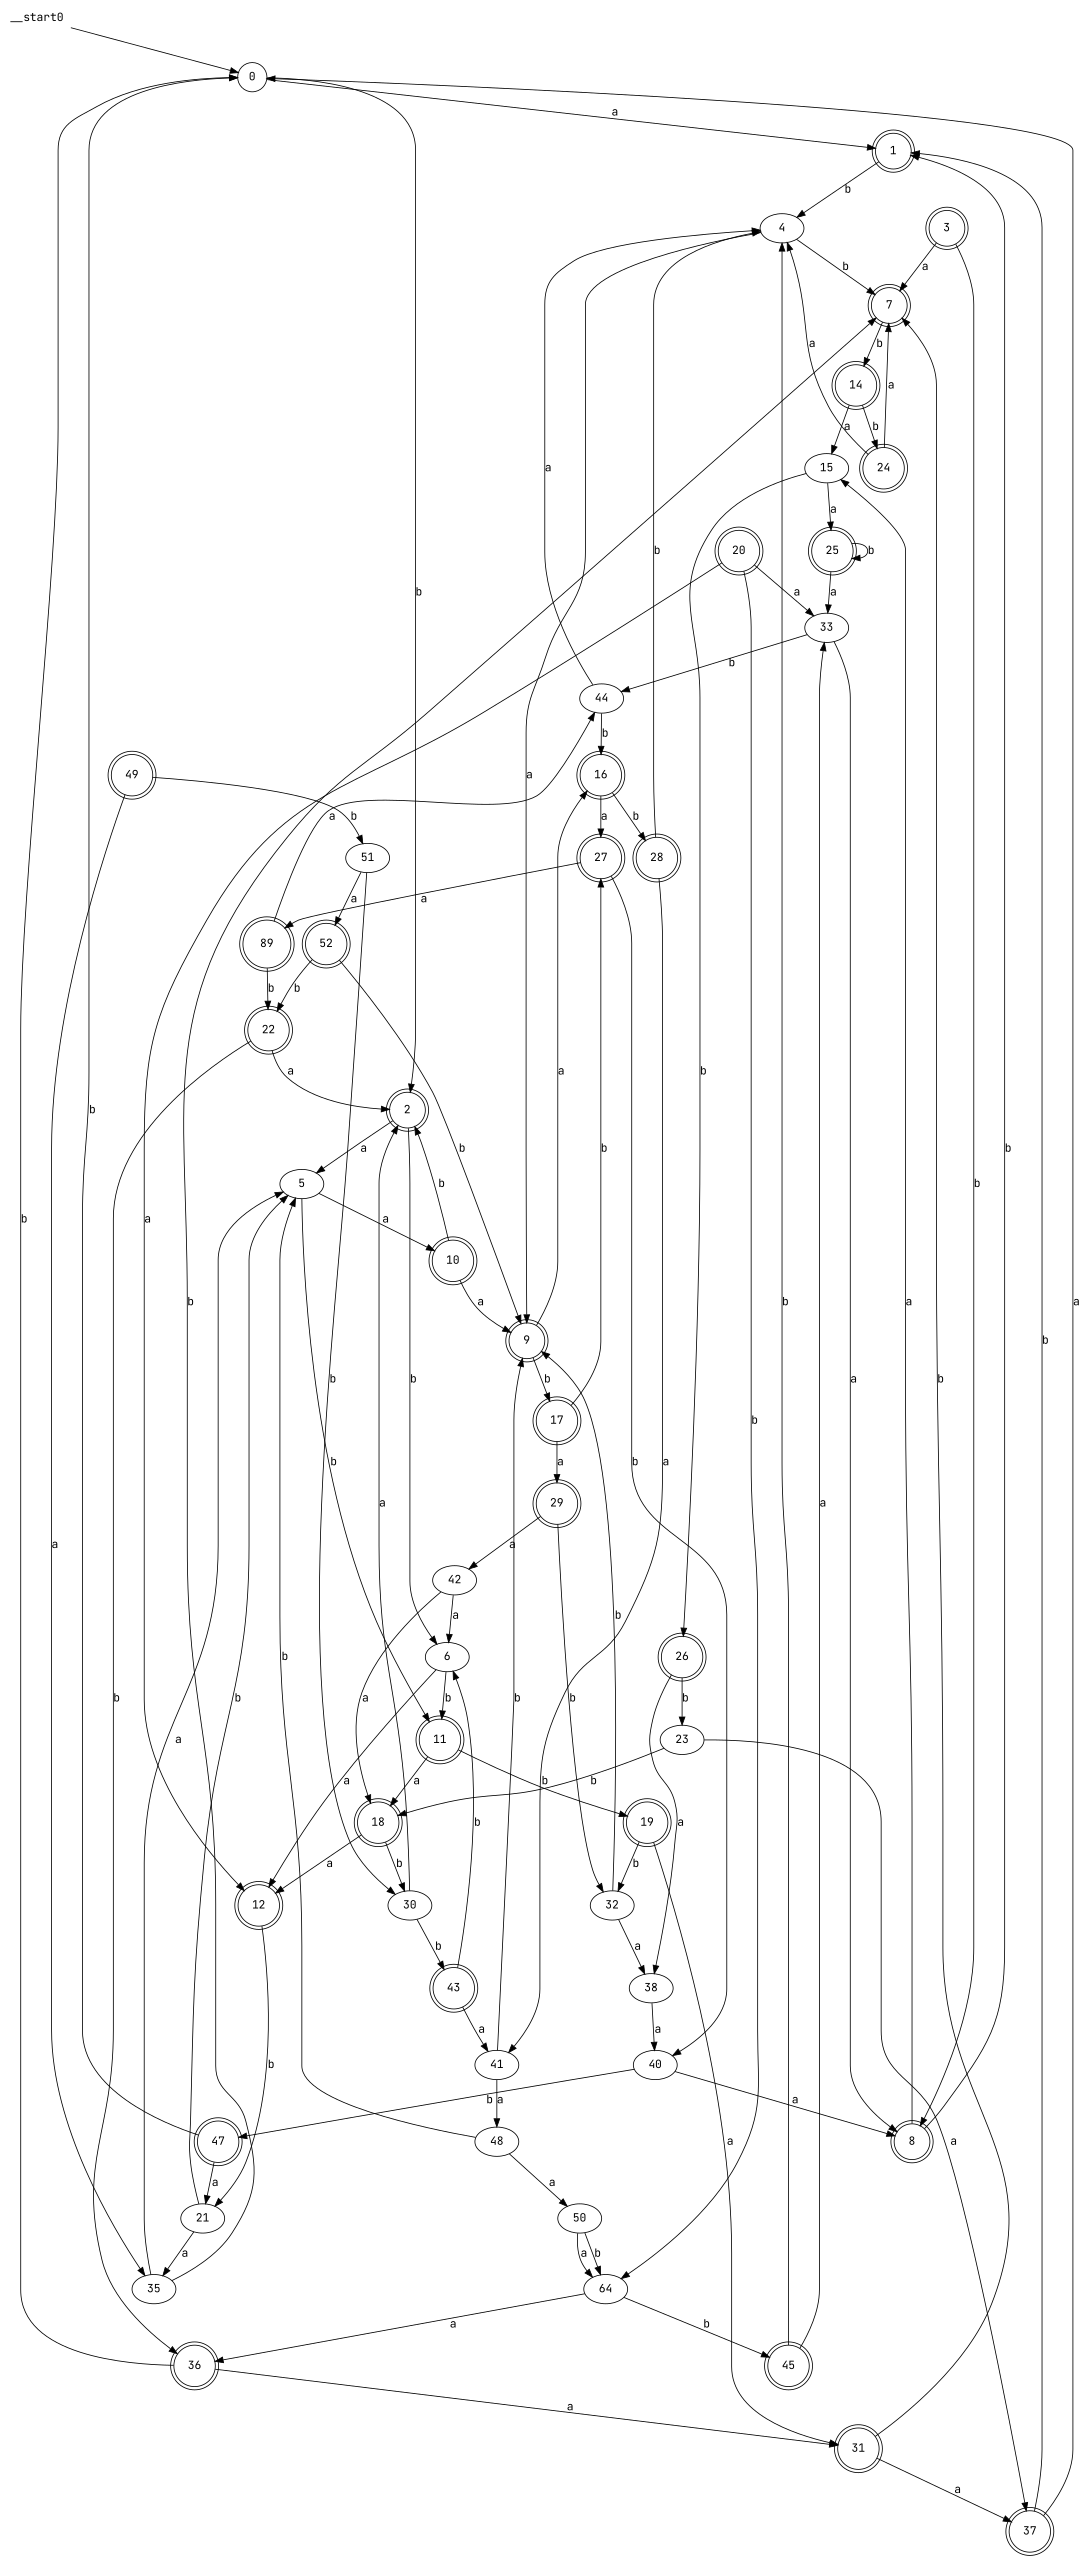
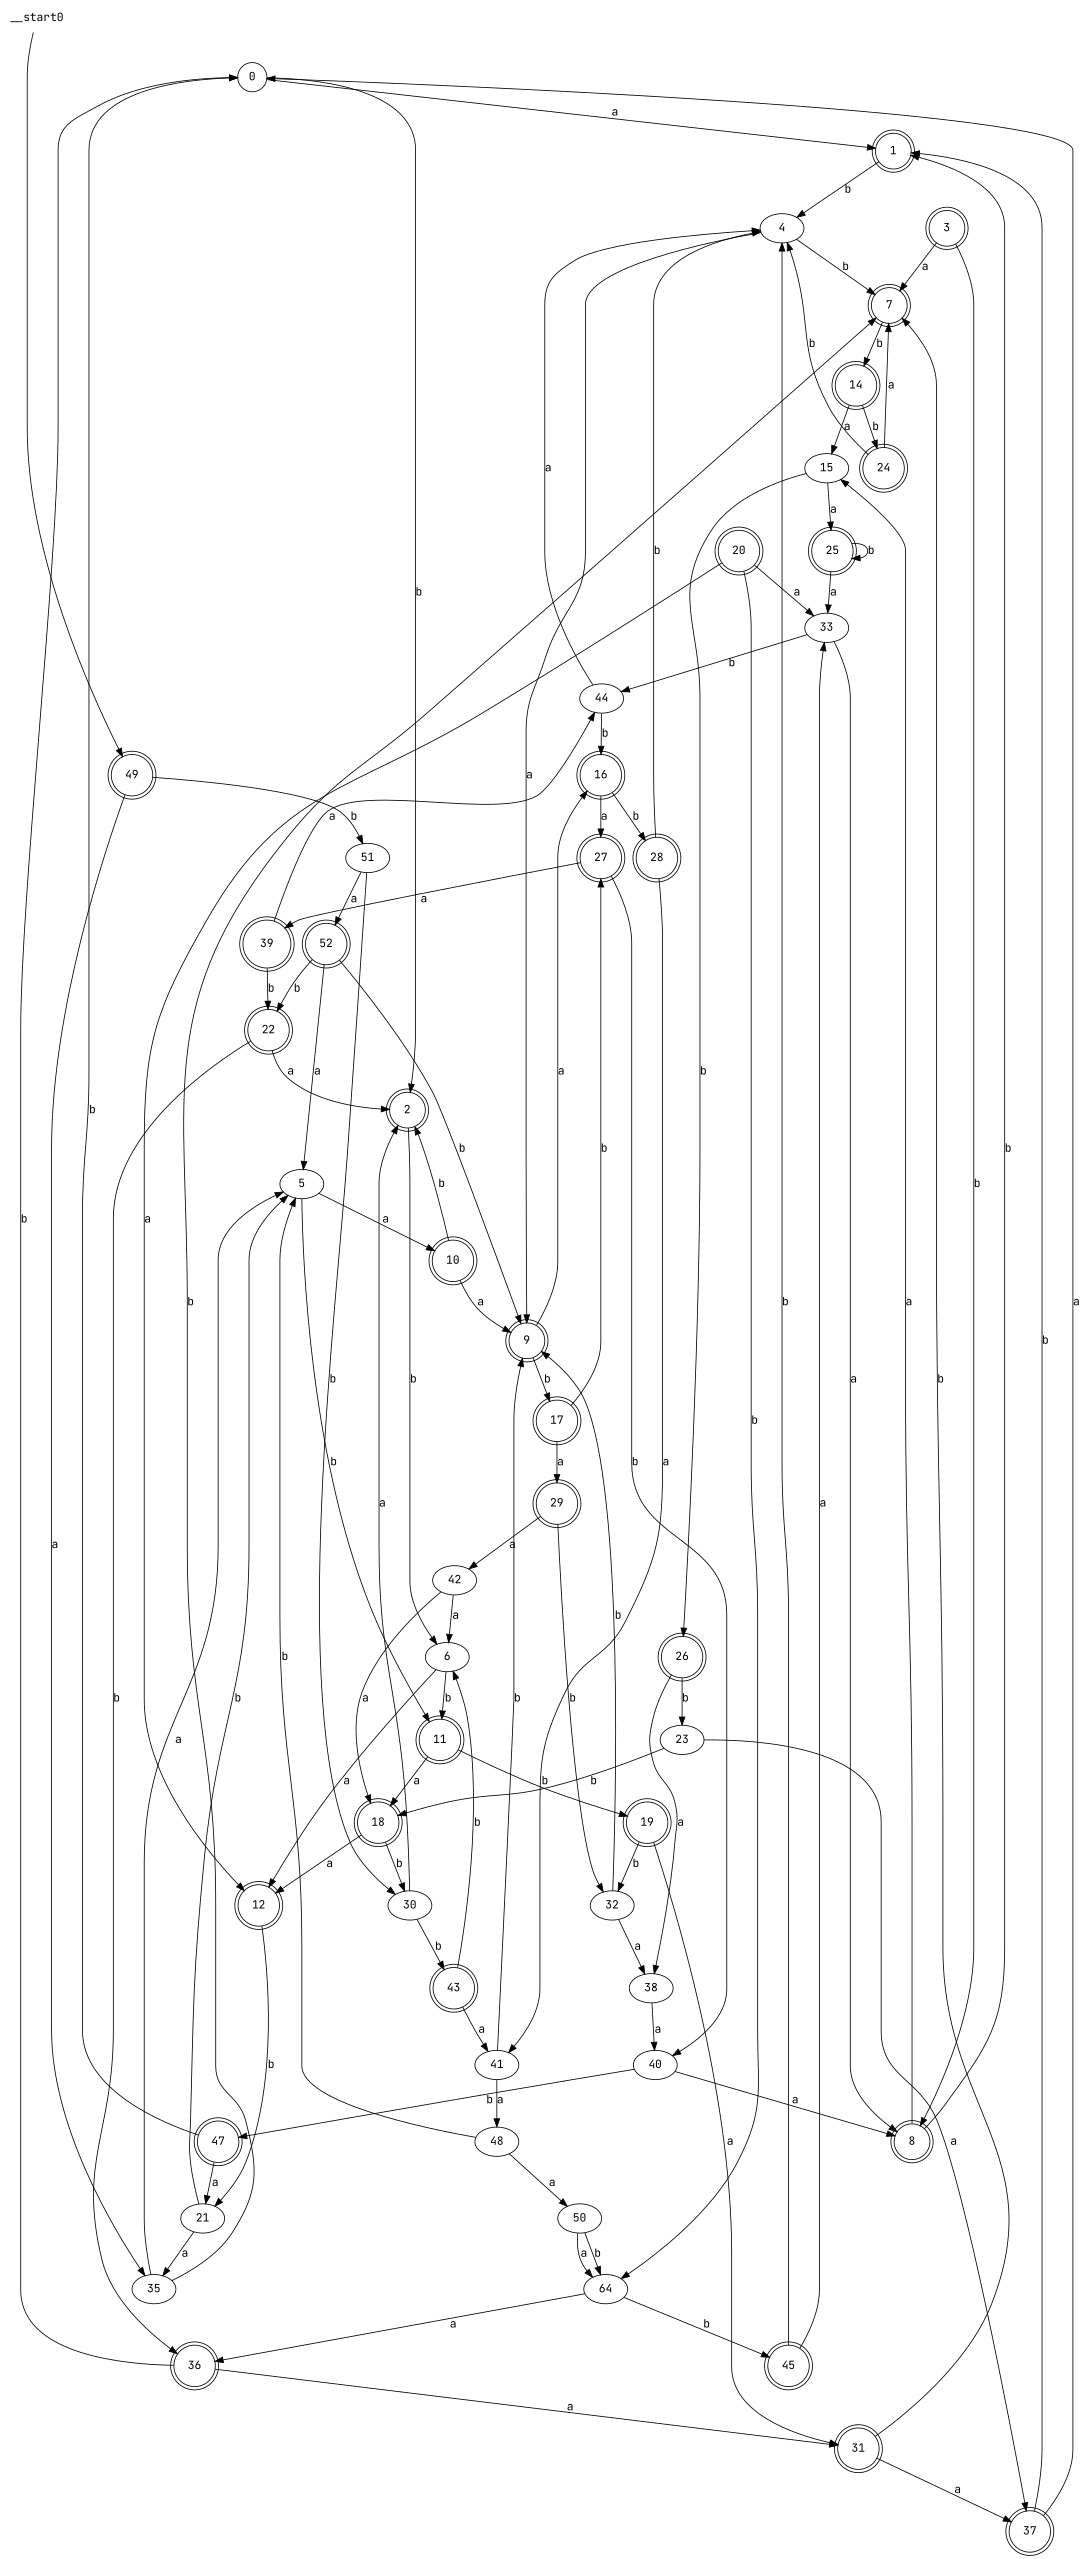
  digraph {
    fontname="JetBrains Mono"
    node [fontname="JetBrains Mono" shape=doublecircle]
    edge [fontname="JetBrains Mono"]
    __start0 [shape=none]
    0 [shape=circle]
    1
    2
    4 [shape=""]
    5 [shape=""]
    6 [shape=""]
    3
    7
    8
    9
    10
    11
    12
    14
    15 [shape=""]
    16
    17
    18
    19
    21 [shape=""]
    24
    25
    26
    27
    28
    29
    30 [shape=""]
    31
    32 [shape=""]
    20
    33 [shape=""]
    n33 [label=64 shape=""]
    35 [shape=""]
    22
    36
    23 [shape=""]
    37
    38 [shape=""]
-   39 [label=89]
+   39
    40 [shape=""]
    41 [shape=""]
    42 [shape=""]
    43
    44 [shape=""]
    45
    47
    48 [shape=""]
    50 [shape=""]
    49
    51 [shape=""]
    52
-   __start0 -> 0
+   __start0 -> 49
    0 -> 1 [label=a]
    0 -> 2 [label=b]
    1 -> 4 [label=b]
-   2 -> 5 [label=a]
+   52 -> 5 [label=a]
    2 -> 6 [label=b]
    4 -> 7 [label=b]
    4 -> 9 [label=a]
    5 -> 10 [label=a]
    5 -> 11 [label=b]
    6 -> 11 [label=b]
    6 -> 12 [label=a]
    3 -> 7 [label=a]
    3 -> 8 [label=b]
    7 -> 14 [label=b]
    8 -> 1 [label=b]
    8 -> 15 [label=a]
    9 -> 16 [label=a]
    9 -> 17 [label=b]
    10 -> 2 [label=b]
    10 -> 9 [label=a]
    11 -> 18 [label=a]
    11 -> 19 [label=b]
    12 -> 21 [label=b]
    14 -> 15 [label=a]
    14 -> 24 [label=b]
    15 -> 25 [label=a]
    15 -> 26 [label=b]
    16 -> 27 [label=a]
    16 -> 28 [label=b]
    17 -> 27 [label=b]
    17 -> 29 [label=a]
    18 -> 12 [label=a]
    18 -> 30 [label=b]
    19 -> 31 [label=a]
    19 -> 32 [label=b]
    21 -> 5 [label=b]
    21 -> 35 [label=a]
-   24 -> 4 [label=a]
+   24 -> 4 [label=b]
    24 -> 7 [label=a]
    25 -> 25 [label=b]
    25 -> 33 [label=a]
    26 -> 23 [label=b]
    26 -> 38 [label=a]
    27 -> 39 [label=a]
    27 -> 40 [label=b]
    28 -> 4 [label=b]
    28 -> 41 [label=a]
    29 -> 32 [label=b]
    29 -> 42 [label=a]
    30 -> 2 [label=a]
    30 -> 43 [label=b]
    31 -> 7 [label=b]
    31 -> 37 [label=a]
    32 -> 9 [label=b]
    32 -> 38 [label=a]
    20 -> 12 [label=a]
    20 -> 33 [label=a]
    20 -> n33 [label=b]
    33 -> 8 [label=a]
    33 -> 44 [label=b]
    n33 -> 36 [label=a]
    n33 -> 45 [label=b]
    35 -> 5 [label=a]
    35 -> 7 [label=b]
    22 -> 2 [label=a]
    22 -> 36 [label=b]
    36 -> 0 [label=b]
    36 -> 31 [label=a]
    23 -> 18 [label=b]
    23 -> 37 [label=a]
    37 -> 0 [label=a]
    37 -> 1 [label=b]
    38 -> 40 [label=a]
    39 -> 22 [label=b]
    39 -> 44 [label=a]
    40 -> 8 [label=a]
    40 -> 47 [label=b]
    41 -> 9 [label=b]
    41 -> 48 [label=a]
    42 -> 6 [label=a]
    42 -> 18 [label=a]
    43 -> 6 [label=b]
    43 -> 41 [label=a]
    44 -> 4 [label=a]
    44 -> 16 [label=b]
    45 -> 4 [label=b]
    45 -> 33 [label=a]
    47 -> 0 [label=b]
    47 -> 21 [label=a]
    48 -> 5 [label=b]
    48 -> 50 [label=a]
    50 -> n33 [label=a]
    50 -> n33 [label=b]
    49 -> 35 [label=a]
    49 -> 51 [label=b]
    51 -> 30 [label=b]
    51 -> 52 [label=a]
    52 -> 9 [label=b]
    52 -> 22 [label=b]
  }
